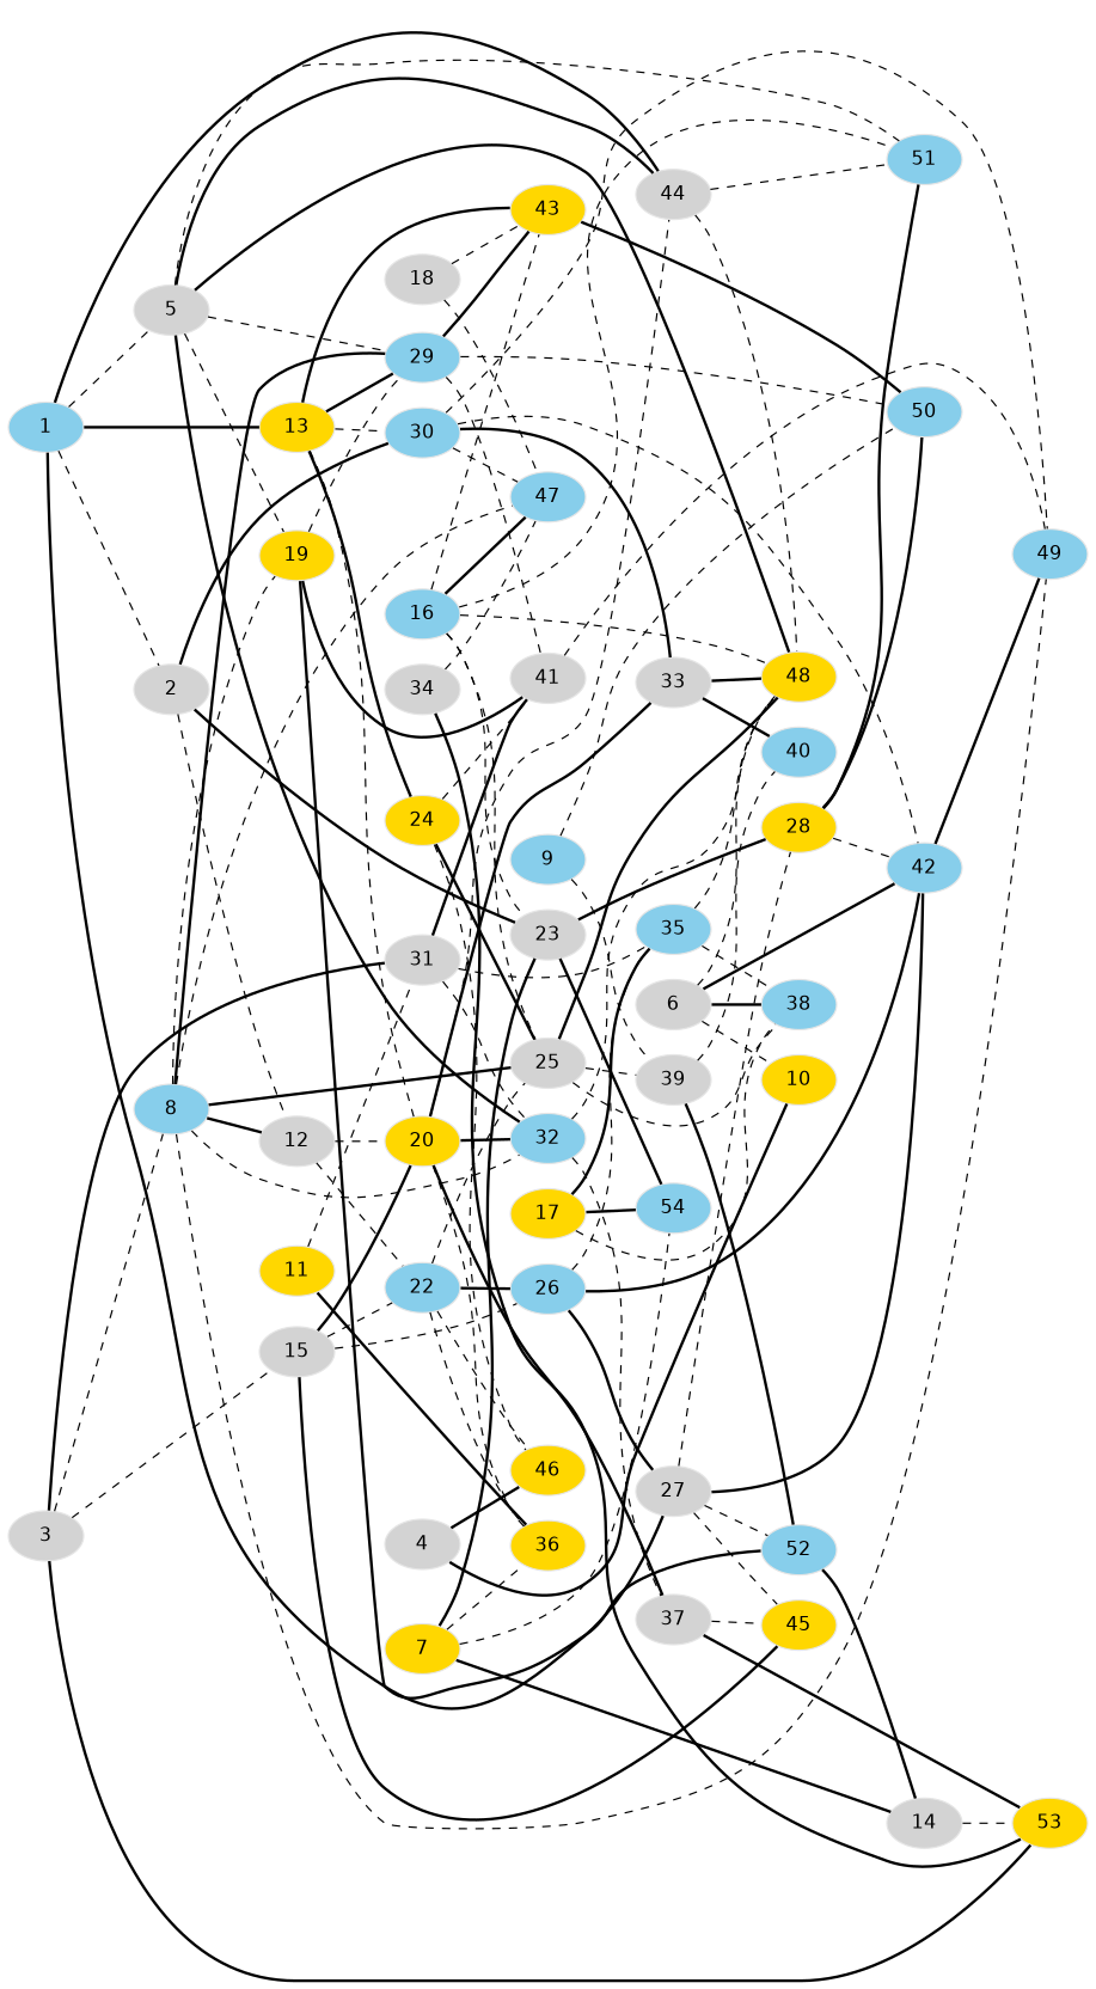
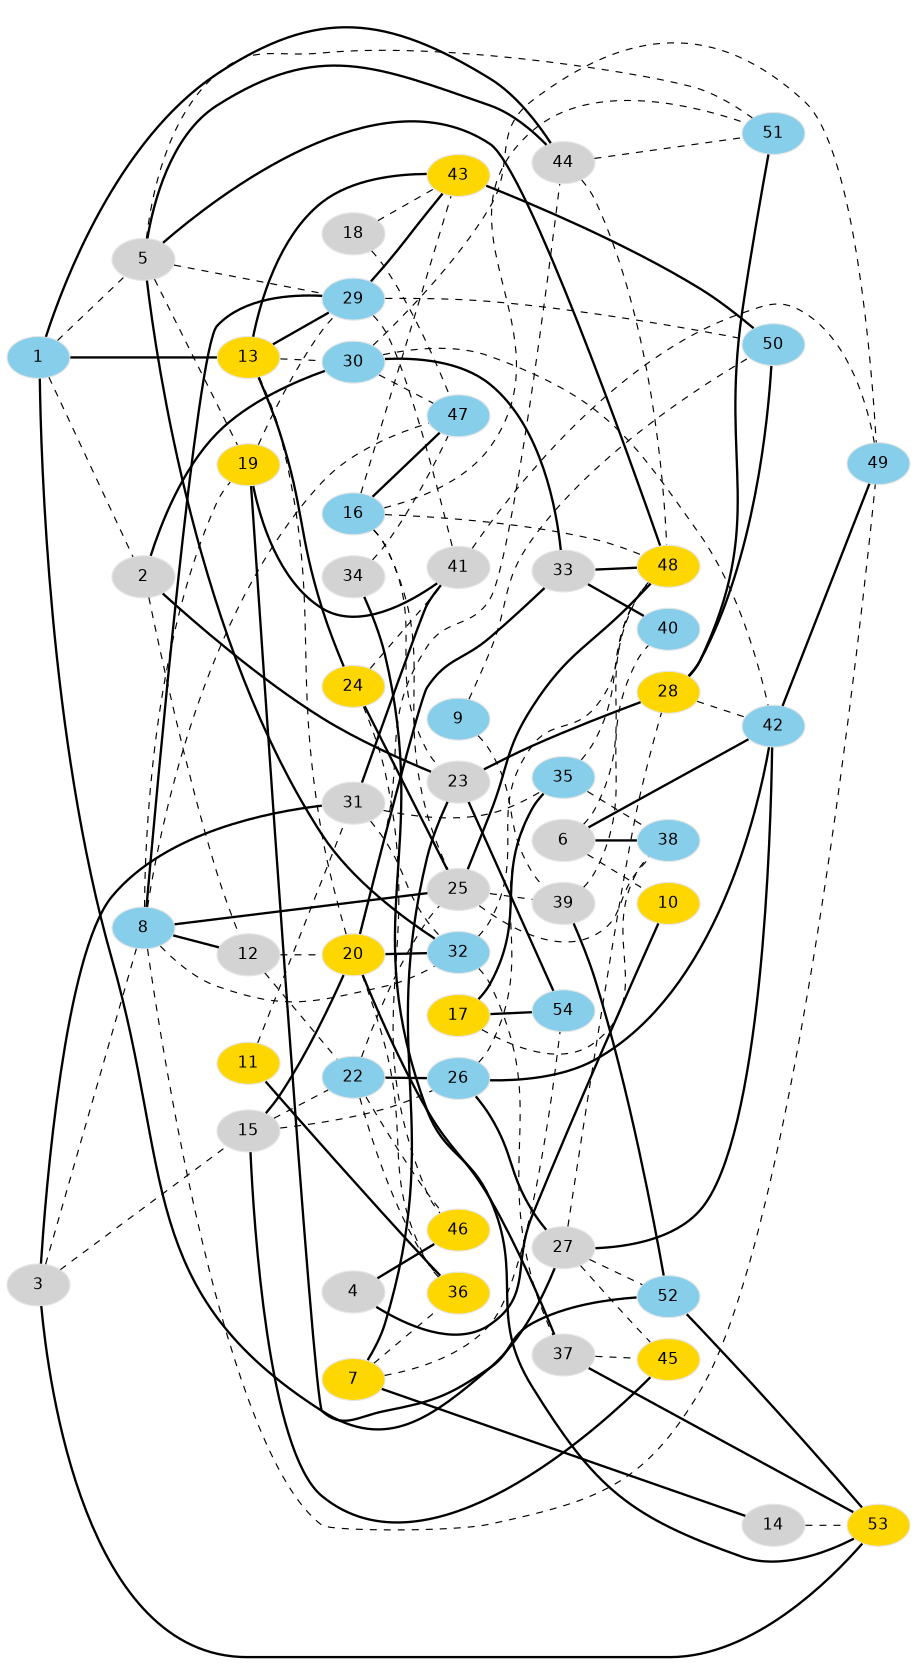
  graph {
    fontname="DejaVu Sans"
    rankdir=LR
    node [color=gray90 fillcolor=lightgrey fontname="DejaVu Sans" style=filled]
    edge [fontname="DejaVu Sans" style=dashed weight=1.0]
    2
    1 [fillcolor=skyblue]
    5
    13 [fillcolor=gold]
    27
    44
    12
    23
    30 [fillcolor=skyblue]
    19 [fillcolor=gold]
    29 [fillcolor=skyblue]
    32 [fillcolor=skyblue]
    48 [fillcolor=gold]
    51 [fillcolor=skyblue]
    20 [fillcolor=gold]
    24 [fillcolor=gold]
    43 [fillcolor=gold]
    42 [fillcolor=skyblue]
    45 [fillcolor=gold]
    52 [fillcolor=skyblue]
    28 [fillcolor=gold]
    22 [fillcolor=skyblue]
    54 [fillcolor=skyblue]
    47 [fillcolor=skyblue]
    49 [fillcolor=skyblue]
    33
    3
    8 [fillcolor=skyblue]
    15
    31
    53 [fillcolor=gold]
    25
    26 [fillcolor=skyblue]
    35 [fillcolor=skyblue]
    41
    4
    10 [fillcolor=gold]
    46 [fillcolor=gold]
    50 [fillcolor=skyblue]
    37
    6
    38 [fillcolor=skyblue]
    7 [fillcolor=gold]
    14
    36 [fillcolor=gold]
    39
    9 [fillcolor=skyblue]
    40 [fillcolor=skyblue]
    11 [fillcolor=gold]
    16 [fillcolor=skyblue]
    17 [fillcolor=gold]
    18
    34
    2 -- 12
    2 -- 23 [style=bold]
    2 -- 30 [style=bold]
    1 -- 2
    1 -- 5
    1 -- 13 [style=bold]
    1 -- 27 [style=bold]
    1 -- 44 [style=bold]
    5 -- 44 [style=bold]
    5 -- 19
    5 -- 29
    5 -- 32 [style=bold]
    5 -- 48 [style=bold]
    5 -- 51
    13 -- 30
    13 -- 29 [style=bold]
    13 -- 20
    13 -- 24 [style=bold]
    13 -- 43 [style=bold]
    27 -- 42 [style=bold]
    27 -- 45
    27 -- 52
    27 -- 28
    44 -- 48 [weight=2.0]
    44 -- 51
    12 -- 20
    12 -- 22 [weight=2.0]
    23 -- 28 [style=bold]
    23 -- 54 [style=bold]
    30 -- 42
    30 -- 47
    30 -- 49
    30 -- 33 [style=bold]
    19 -- 29
    19 -- 52 [style=bold]
    19 -- 41 [style=bold]
    29 -- 43 [style=bold]
    29 -- 41
    29 -- 50
    32 -- 48
    32 -- 37
    20 -- 44
    20 -- 32 [style=bold]
    20 -- 33 [style=bold]
    20 -- 37 [style=bold]
    20 -- 36
    24 -- 25 [style=bold]
    24 -- 41
    24 -- 46
    43 -- 50 [style=bold]
    42 -- 49 [style=bold]
-   52 -- 14 [style=bold]
+   52 -- 53 [style=bold]
    28 -- 51 [style=bold]
    28 -- 42
    28 -- 50 [style=bold]
    22 -- 25
    22 -- 26 [style=bold]
    22 -- 46
    22 -- 36
    33 -- 48 [style=bold]
    33 -- 40 [style=bold]
    3 -- 8
    3 -- 15
    3 -- 31 [style=bold]
    3 -- 53 [style=bold]
    8 -- 12 [style=bold]
    8 -- 19
    8 -- 29 [style=bold]
    8 -- 32
    8 -- 47
    8 -- 49
    8 -- 25 [style=bold]
    15 -- 20 [style=bold]
    15 -- 45 [style=bold]
    15 -- 22
    15 -- 26
    31 -- 32
    31 -- 35
    31 -- 41 [style=bold]
    25 -- 48 [style=bold]
    25 -- 38
    25 -- 39
    26 -- 27 [style=bold]
    26 -- 42 [style=bold]
    26 -- 35
    35 -- 48
    35 -- 38
    41 -- 49
    4 -- 10 [style=bold]
    4 -- 46 [style=bold]
    37 -- 45
    37 -- 53 [style=bold]
    6 -- 48
    6 -- 42 [style=bold]
    6 -- 10 [weight=2.0]
    6 -- 38 [style=bold weight=2.0]
    7 -- 23 [style=bold]
    7 -- 54
    7 -- 14 [style=bold]
    7 -- 36
    14 -- 53
    39 -- 52 [style=bold]
    39 -- 40
    9 -- 50
    9 -- 39
    11 -- 31
    11 -- 36 [style=bold]
    16 -- 23
    16 -- 48
    16 -- 51
    16 -- 43
    16 -- 47 [style=bold]
    16 -- 25
    17 -- 54 [style=bold]
    17 -- 35 [style=bold]
    17 -- 38
    18 -- 43
    18 -- 47
    34 -- 47
    34 -- 53 [style=bold]
  }
